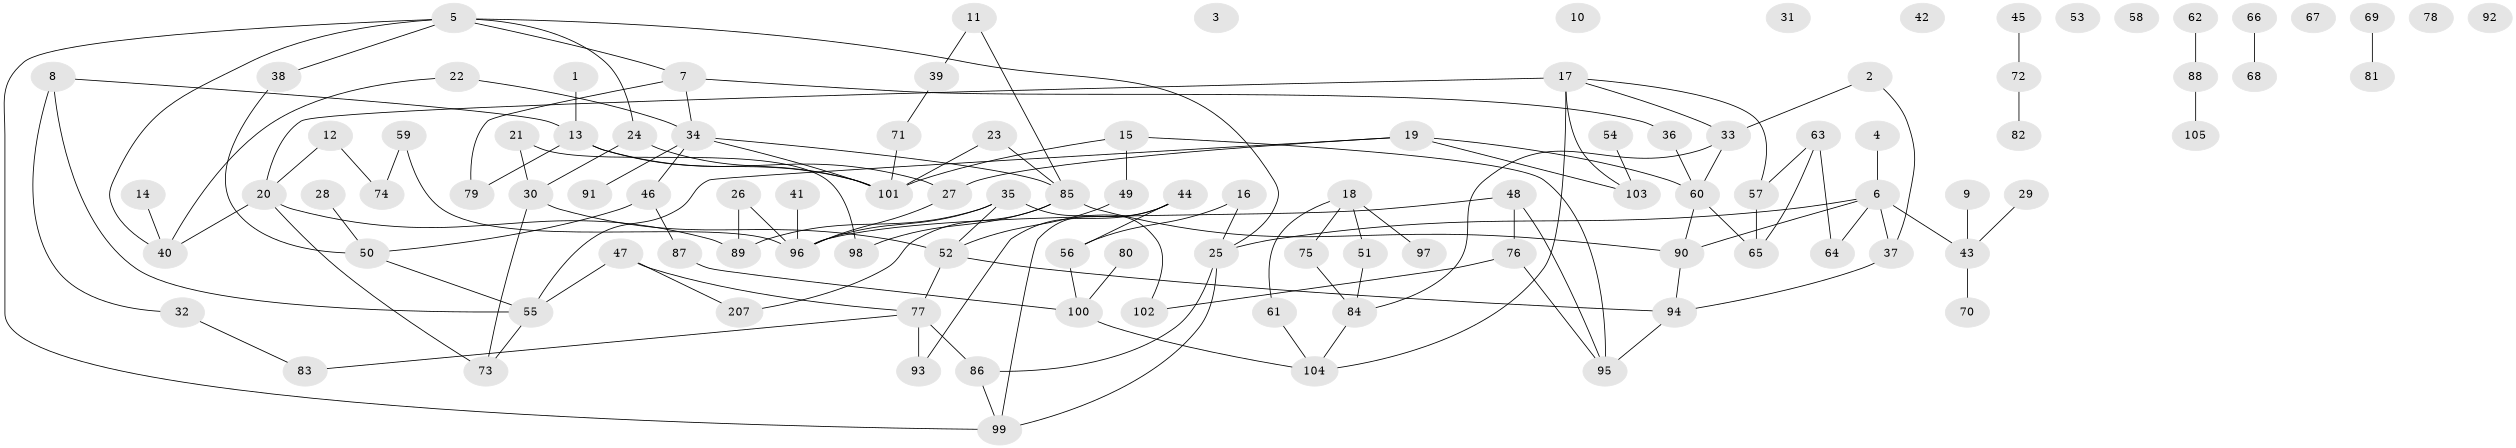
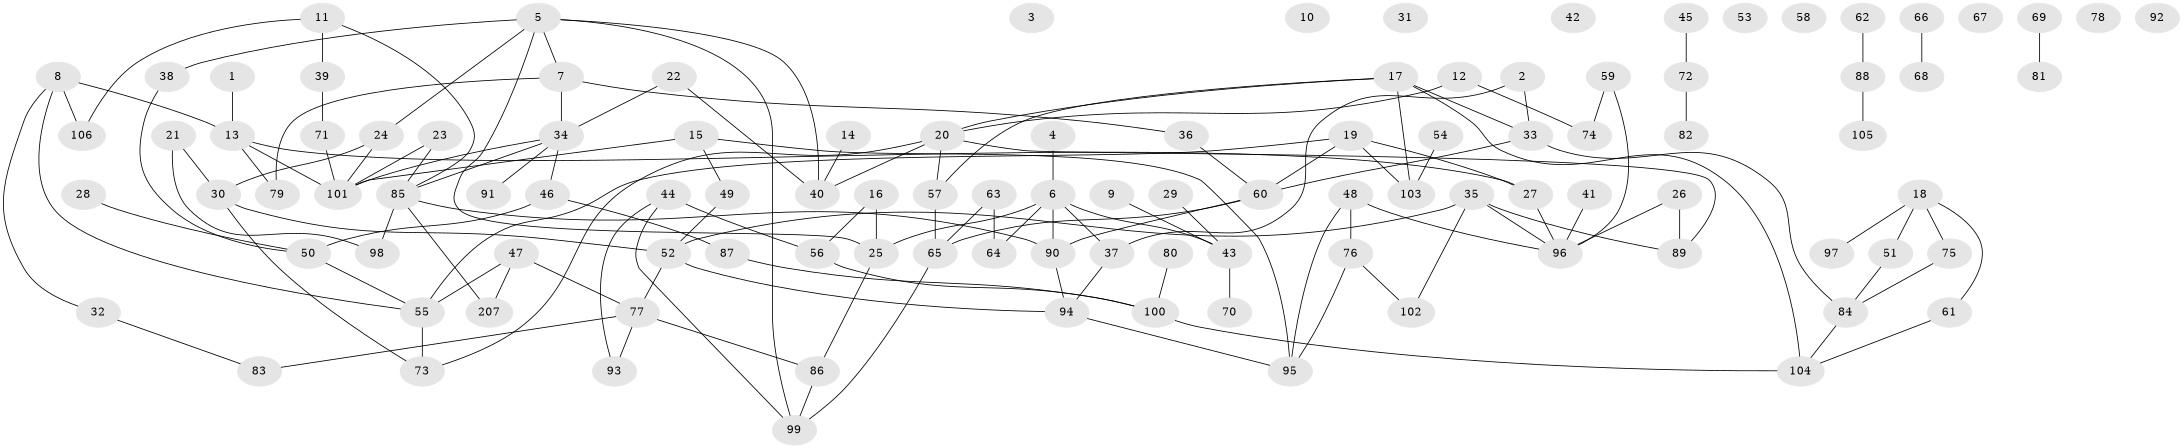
  graph {
    node [color=gray90 style=filled]
    1
    13
    79
    27
    101
    2
    33
    37
    60
    84
    94
    3
    4
    6
    25
    43
    64
    90
    5
    7
    24
    38
    40
    99
    34
    36
    30
    86
    50
    70
    85
    46
    91
    8
    32
    55
+   106
    83
    73
    9
    10
    11
    39
    71
    98
    n46 [label=207]
    12
    20
    74
    57
    89
    96
    14
    15
    49
    95
    52
    16
    56
    100
    17
    103
    104
    65
    18
    61
    75
    97
    51
    19
    21
    22
    23
    26
    28
    29
    77
    31
    87
    35
    102
    41
    42
    44
    93
    45
    72
    82
    47
    48
    76
    53
    54
    58
    59
    62
    88
    105
    63
    66
    68
    67
    69
    81
    78
    80
    92
    1 -- 13
    13 -- 79
    13 -- 27
    13 -- 101
    27 -- 96
    2 -- 33
    2 -- 37
    33 -- 60
    33 -- 84
    37 -- 94
    60 -- 90
    60 -- 65
    84 -- 104
    94 -- 95
    4 -- 6
    6 -- 37
    6 -- 25
    6 -- 43
    6 -- 64
    6 -- 90
    25 -- 86
    43 -- 70
    90 -- 94
    5 -- 25
    5 -- 7
    5 -- 24
    5 -- 38
    5 -- 40
    5 -- 99
    7 -- 79
    7 -- 34
    7 -- 36
    24 -- 101
    24 -- 30
    38 -- 50
    34 -- 101
    34 -- 85
    34 -- 46
    34 -- 91
    36 -- 60
    30 -- 73
    30 -- 52
    86 -- 99
    50 -- 55
    85 -- 90
    85 -- 98
    85 -- n46
    46 -- 50
    46 -- 87
    8 -- 13
    8 -- 32
    8 -- 55
+   8 -- 106
    32 -- 83
    55 -- 73
    9 -- 43
    11 -- 85
+   11 -- 106
    11 -- 39
    39 -- 71
    71 -- 101
    12 -- 20
    12 -- 74
    20 -- 40
    20 -- 73
-   63 -- 57
+   20 -- 57
    20 -- 89
    57 -- 65
    14 -- 40
    15 -- 101
    15 -- 49
    15 -- 95
    49 -- 52
    52 -- 94
    52 -- 77
    16 -- 25
    16 -- 56
    56 -- 100
    100 -- 104
    17 -- 33
    17 -- 20
    17 -- 57
    17 -- 103
    17 -- 104
-   25 -- 99
+   65 -- 99
    18 -- 61
    18 -- 75
    18 -- 97
    18 -- 51
    61 -- 104
    75 -- 84
    51 -- 84
    19 -- 27
    19 -- 60
    19 -- 55
    19 -- 103
    21 -- 30
    21 -- 98
    22 -- 40
    22 -- 34
    23 -- 101
    23 -- 85
    26 -- 89
    26 -- 96
    28 -- 50
    29 -- 43
    77 -- 86
    77 -- 83
    77 -- 93
    87 -- 100
    35 -- 89
    35 -- 96
    35 -- 52
    35 -- 102
    41 -- 96
    44 -- 99
    44 -- 56
    44 -- 93
    45 -- 72
    72 -- 82
    47 -- 55
    47 -- n46
    47 -- 77
    48 -- 96
    48 -- 95
    48 -- 76
    76 -- 95
    76 -- 102
    54 -- 103
    59 -- 74
    59 -- 96
    62 -- 88
    88 -- 105
    63 -- 64
    63 -- 65
    66 -- 68
    69 -- 81
    80 -- 100
  }
